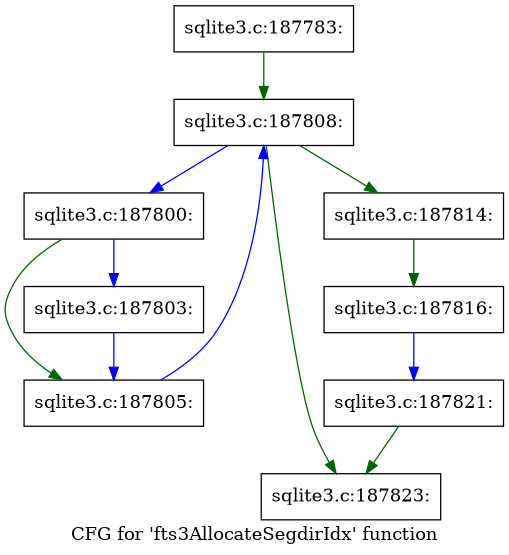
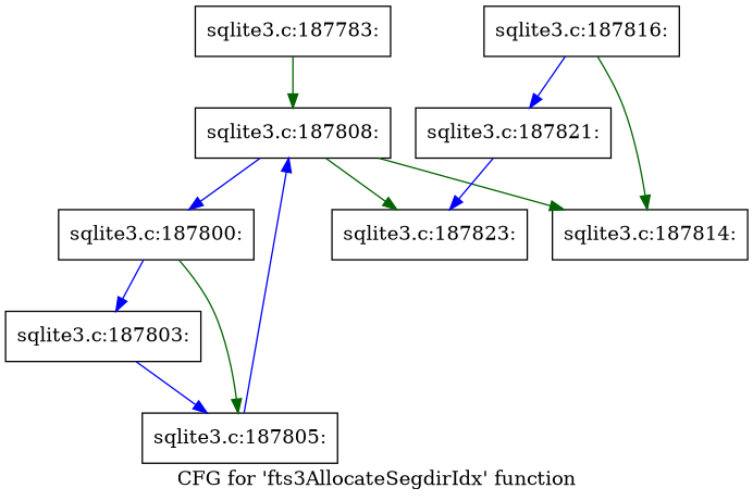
  digraph {
    label="CFG for 'fts3AllocateSegdirIdx' function"
    node [shape=record]
    edge [color=blue]
    n1 [label="{sqlite3.c:187783:}"]
    n2 [label="{sqlite3.c:187808:}"]
    n3 [label="{sqlite3.c:187800:}"]
    n4 [label="{sqlite3.c:187803:}"]
    n5 [label="{sqlite3.c:187805:}"]
    n6 [label="{sqlite3.c:187814:}"]
    n7 [label="{sqlite3.c:187823:}"]
    n8 [label="{sqlite3.c:187816:}"]
    n9 [label="{sqlite3.c:187821:}"]
    n1 -> n2 [color=darkgreen]
    n2 -> n3
    n2 -> n6 [color=darkgreen]
    n2 -> n7 [color=darkgreen]
    n3 -> n4
    n3 -> n5 [color=darkgreen]
    n4 -> n5
    n5 -> n2
-   n6 -> n8 [color=darkgreen]
+   n8 -> n6 [color=darkgreen]
    n8 -> n9
-   n9 -> n7 [color=darkgreen]
+   n9 -> n7
  }
